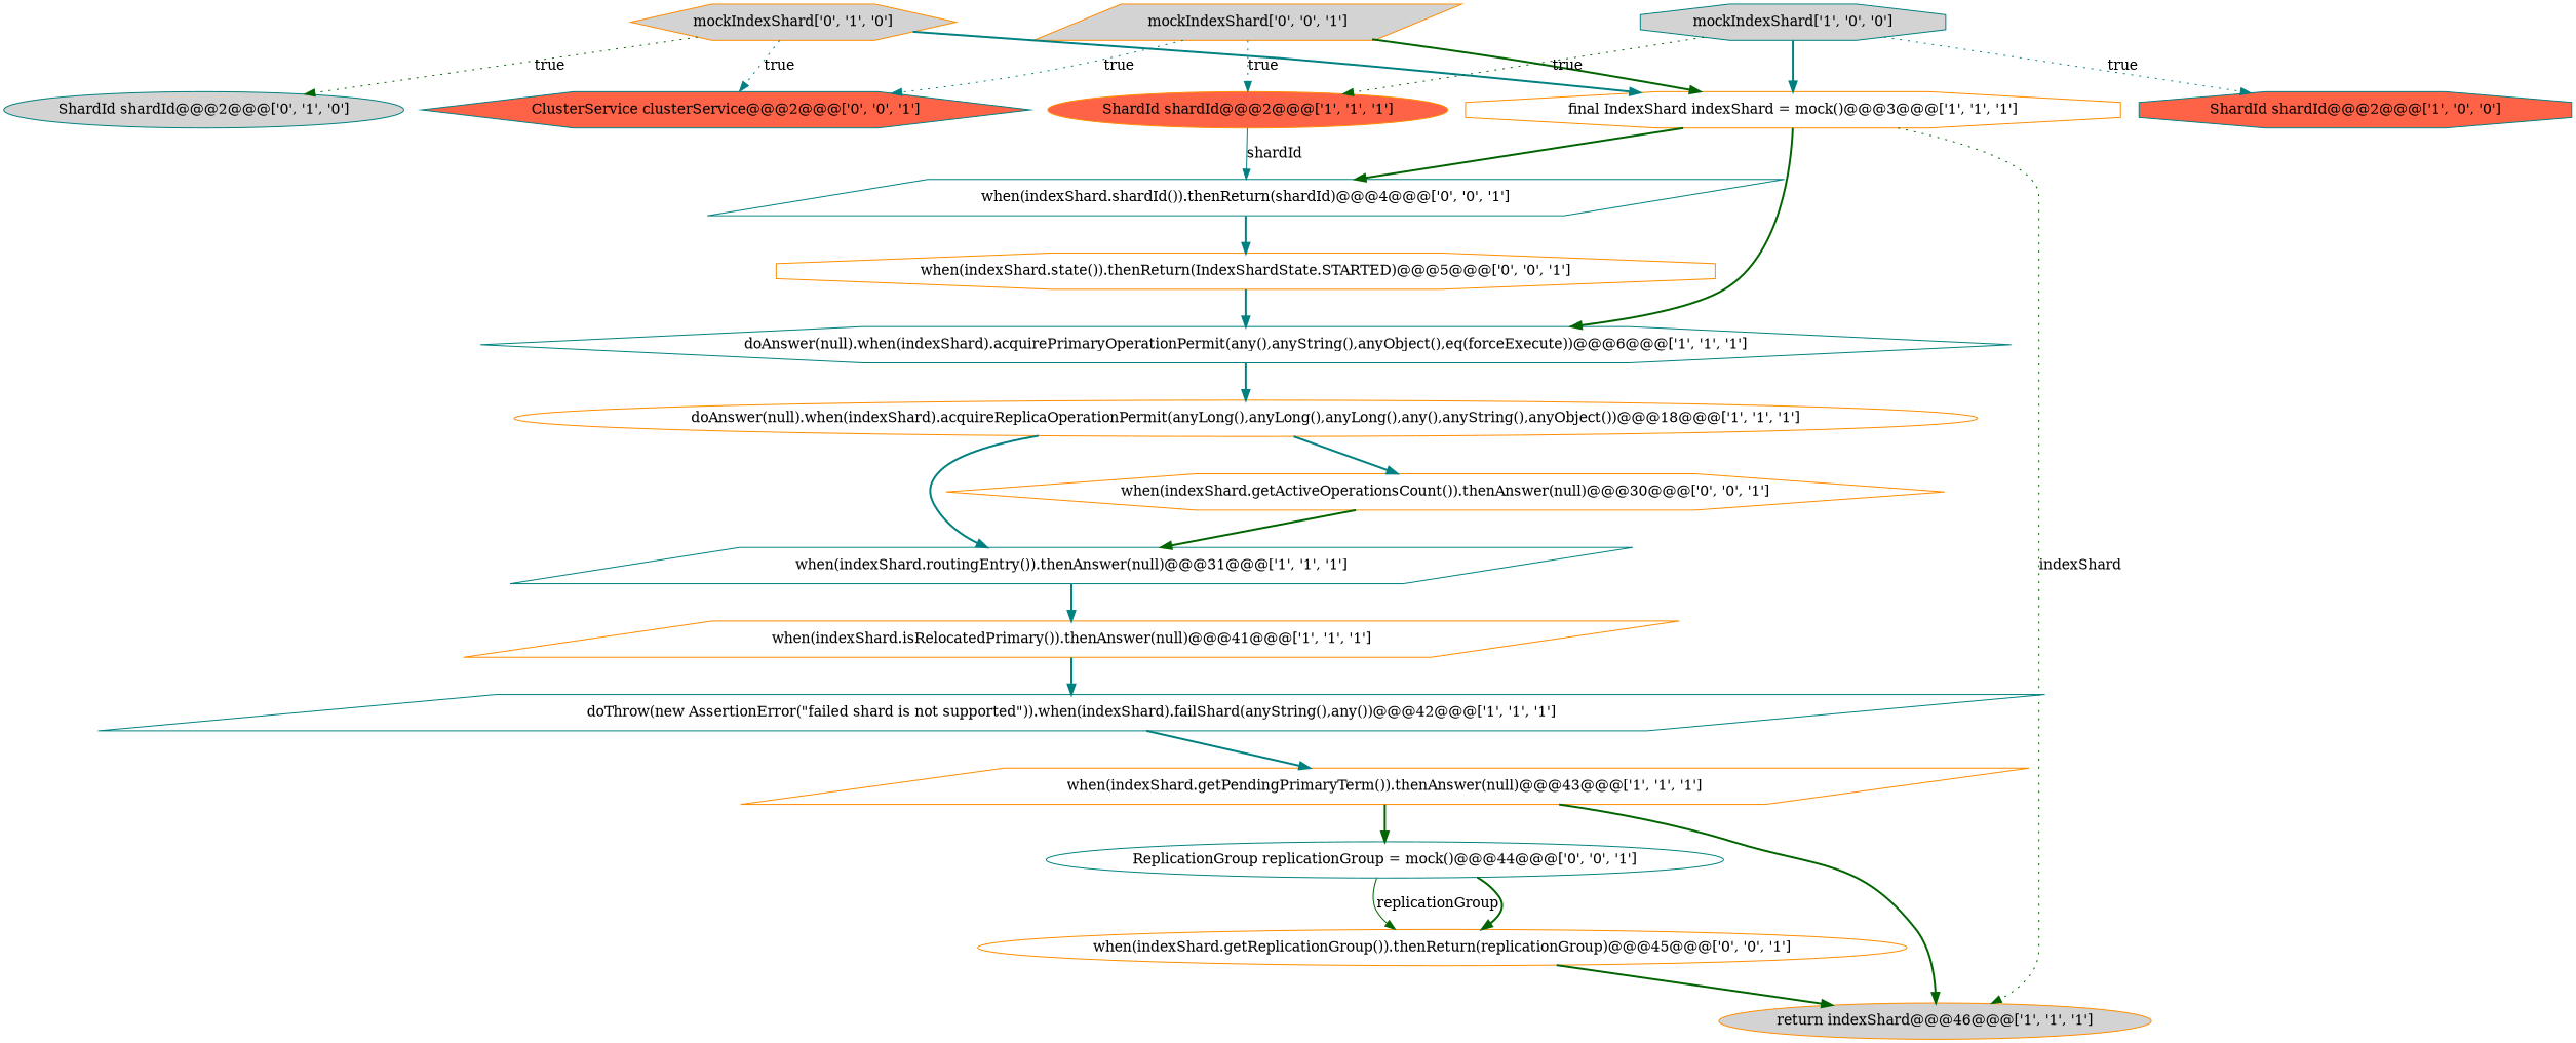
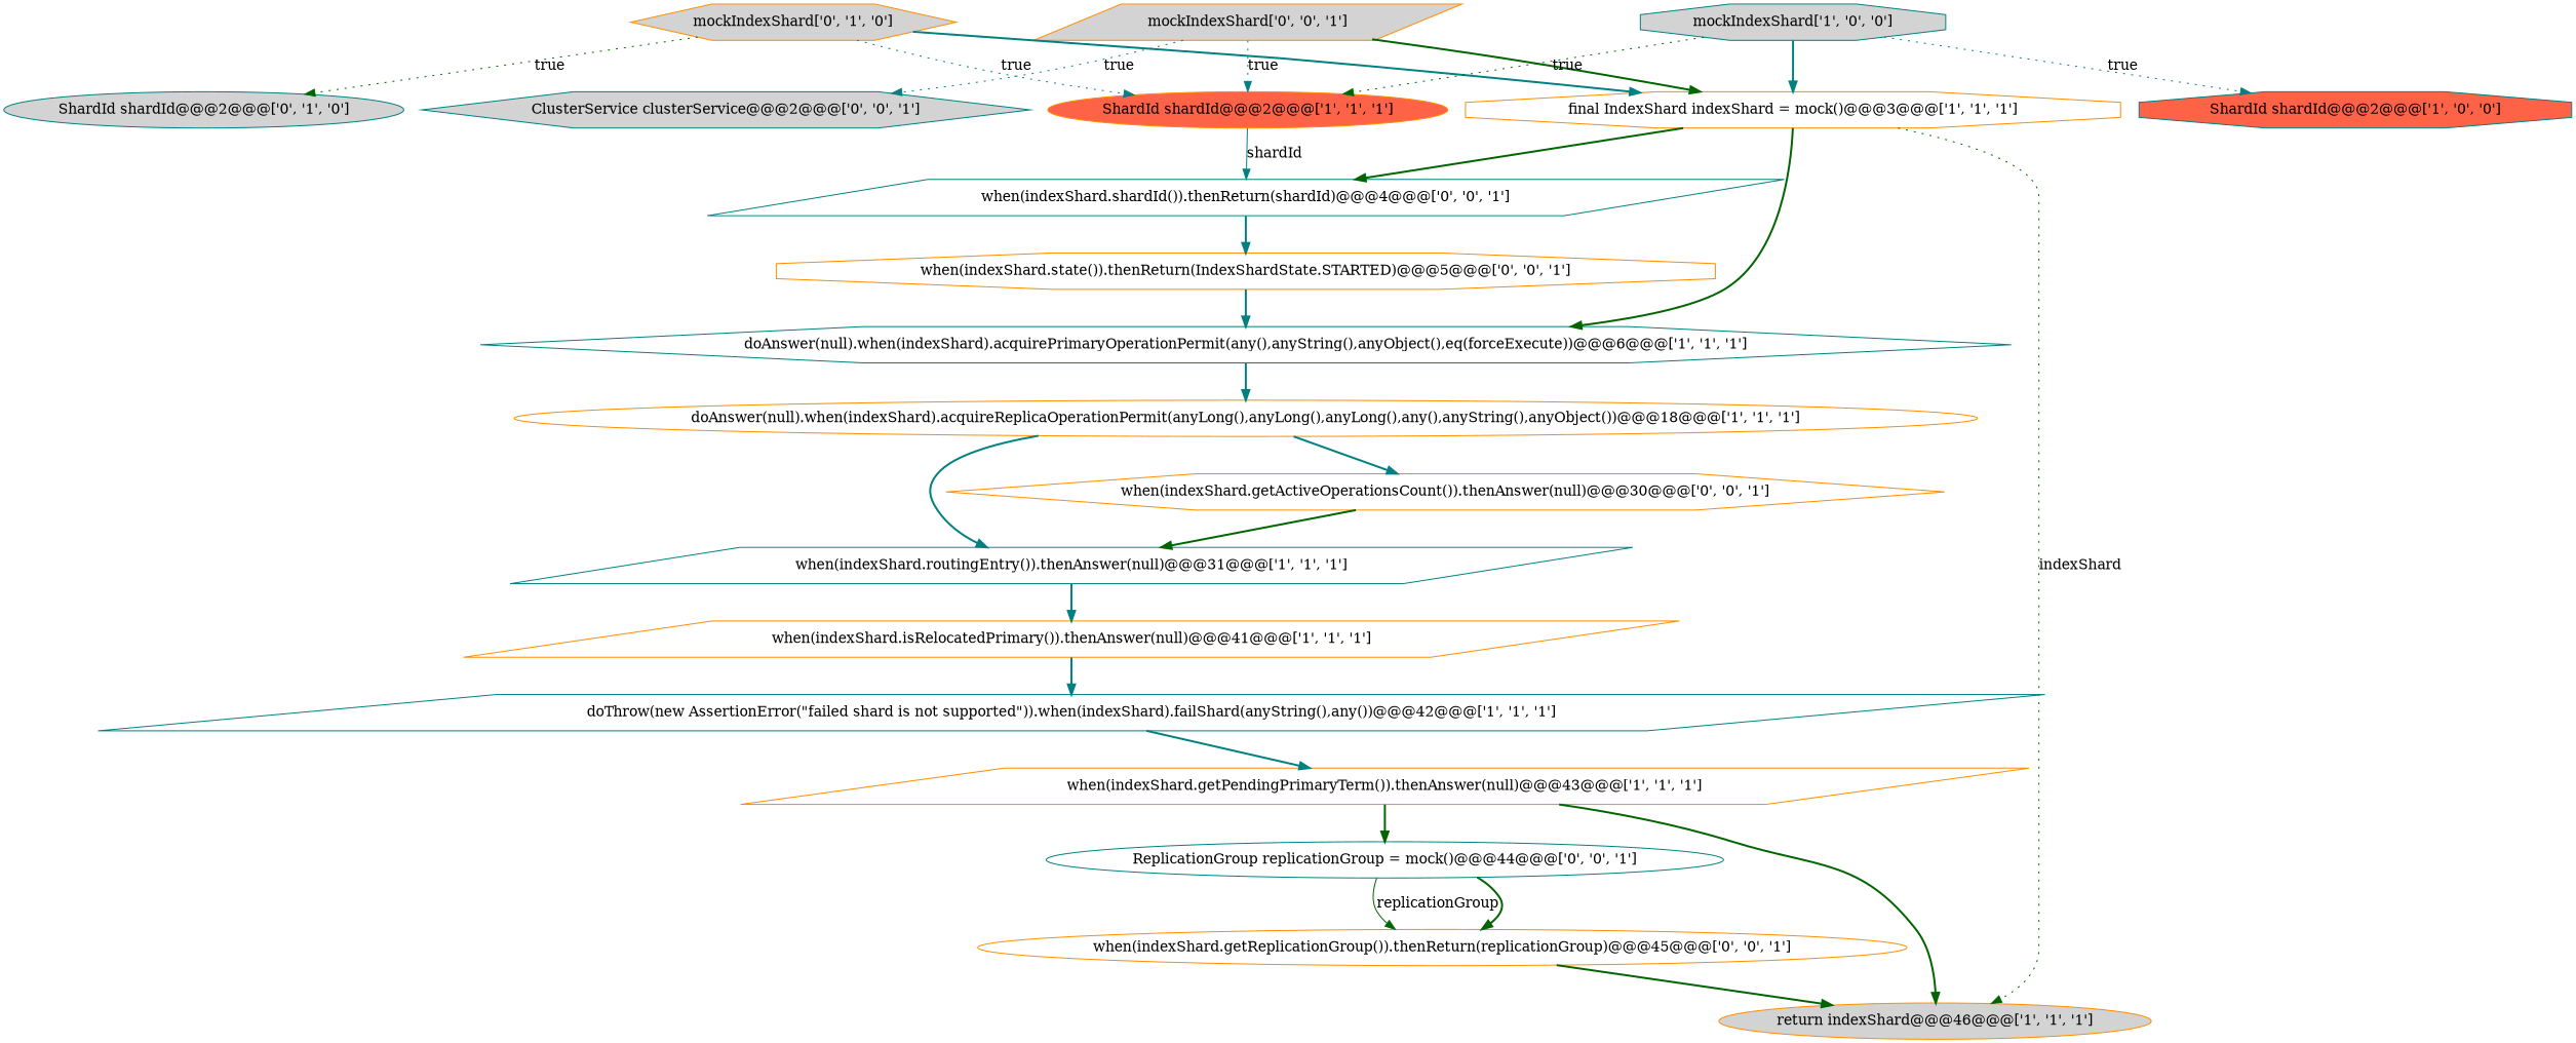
  digraph {
    node [color=darkorange fillcolor=white shape=parallelogram style=filled]
    edge [color=teal style=bold]
    n1 [label="when(indexShard.getPendingPrimaryTerm()).thenAnswer(null)@@@43@@@['1', '1', '1']"]
    n2 [color=teal label="ReplicationGroup replicationGroup = mock()@@@44@@@['0', '0', '1']" shape=ellipse]
    n3 [fillcolor=lightgray label="return indexShard@@@46@@@['1', '1', '1']" shape=ellipse]
    n4 [label="when(indexShard.getReplicationGroup()).thenReturn(replicationGroup)@@@45@@@['0', '0', '1']" shape=ellipse]
    n5 [label="when(indexShard.state()).thenReturn(IndexShardState.STARTED)@@@5@@@['0', '0', '1']" shape=octagon]
    n6 [color=teal label="doAnswer(null).when(indexShard).acquirePrimaryOperationPermit(any(),anyString(),anyObject(),eq(forceExecute))@@@6@@@['1', '1', '1']" shape=hexagon]
    n7 [label="doAnswer(null).when(indexShard).acquireReplicaOperationPermit(anyLong(),anyLong(),anyLong(),any(),anyString(),anyObject())@@@18@@@['1', '1', '1']" shape=ellipse]
    n8 [fillcolor=tomato label="ShardId shardId@@@2@@@['1', '1', '1']" shape=ellipse]
    n9 [color=teal label="when(indexShard.shardId()).thenReturn(shardId)@@@4@@@['0', '0', '1']"]
    n10 [color=teal fillcolor=lightgray label="ShardId shardId@@@2@@@['0', '1', '0']" shape=ellipse]
    n11 [fillcolor=lightgray label="mockIndexShard['0', '0', '1']"]
-   n12 [color=teal fillcolor=tomato label="ClusterService clusterService@@@2@@@['0', '0', '1']" shape=hexagon]
+   n12 [color=teal fillcolor=lightgray label="ClusterService clusterService@@@2@@@['0', '0', '1']" shape=hexagon]
    n13 [label="final IndexShard indexShard = mock()@@@3@@@['1', '1', '1']" shape=octagon]
    n14 [label="when(indexShard.getActiveOperationsCount()).thenAnswer(null)@@@30@@@['0', '0', '1']" shape=hexagon]
    n15 [color=teal label="when(indexShard.routingEntry()).thenAnswer(null)@@@31@@@['1', '1', '1']"]
    n16 [label="when(indexShard.isRelocatedPrimary()).thenAnswer(null)@@@41@@@['1', '1', '1']"]
    n17 [color=teal label="doThrow(new AssertionError(\"failed shard is not supported\")).when(indexShard).failShard(anyString(),any())@@@42@@@['1', '1', '1']"]
    n18 [fillcolor=lightgray label="mockIndexShard['0', '1', '0']" shape=hexagon]
    n19 [color=teal fillcolor=lightgray label="mockIndexShard['1', '0', '0']" shape=octagon]
    n20 [color=teal fillcolor=tomato label="ShardId shardId@@@2@@@['1', '0', '0']" shape=octagon]
    n1 -> n2 [color=darkgreen]
    n1 -> n3 [color=darkgreen]
    n2 -> n4 [color=darkgreen label=replicationGroup style=solid]
    n2 -> n4 [color=darkgreen]
    n4 -> n3 [color=darkgreen]
    n5 -> n6
    n6 -> n7
    n7 -> n14
    n7 -> n15
    n8 -> n9 [label=shardId style=solid]
    n9 -> n5
    n11 -> n8 [label=true style=dotted]
    n11 -> n12 [label=true style=dotted]
    n11 -> n13 [color=darkgreen]
    n13 -> n3 [color=darkgreen label=indexShard style=dotted]
    n13 -> n6 [color=darkgreen]
    n13 -> n9 [color=darkgreen]
    n14 -> n15 [color=darkgreen]
    n15 -> n16
    n16 -> n17
    n17 -> n1
-   n18 -> n12 [label=true style=dotted]
+   n18 -> n8 [label=true style=dotted]
    n18 -> n10 [color=darkgreen label=true style=dotted]
    n18 -> n13
    n19 -> n8 [color=darkgreen label=true style=dotted]
    n19 -> n13
    n19 -> n20 [label=true style=dotted]
  }
